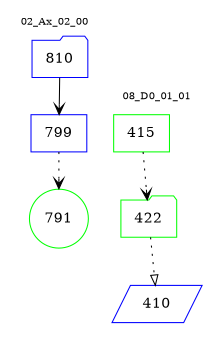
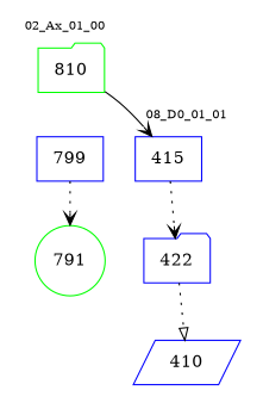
  digraph {
    node [color=green shape=folder]
    edge [arrowhead=vee color=black style=dotted]
-   n1 [color=blue label=810]
+   n1 [label=810]
    n2 [color=blue label=799 shape=box]
    n3 [label=791 shape=circle]
-   n4 [label=415 shape=box]
-   n5 [label=422]
+   n4 [color=blue label=415 shape=box]
+   n5 [color=blue label=422]
    n6 [color=blue label=410 shape=parallelogram]
    subgraph cluster_1 {
      color=white
      fontsize=10
-     label="02_Ax_02_00"
+     label="02_Ax_01_00"
      n1
      n2
      n3
    }
    subgraph cluster_2 {
      color=white
      fontsize=10
      label="08_D0_01_01"
      n4
      n5
      n6
    }
-   n1 -> n2 [style=solid]
+   n1 -> n4 [style=solid]
    n2 -> n3
    n4 -> n5
    n5 -> n6 [arrowhead=onormal]
  }
